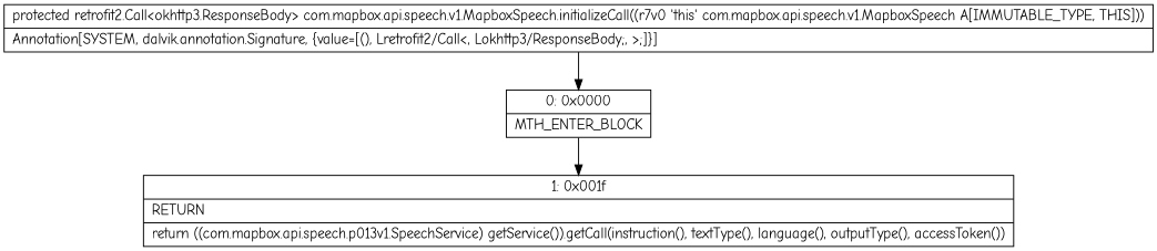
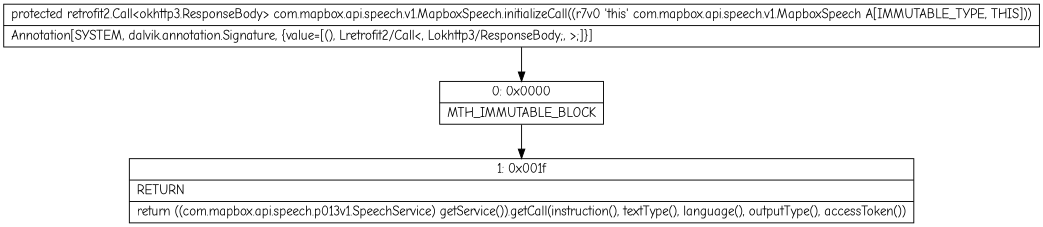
  digraph {
    fontname="Comic Neue"
    node [shape=record fontname="Comic Neue"]
    edge [fontname="Comic Neue"]
-   n1 [label="{0\:\ 0x0000|MTH_ENTER_BLOCK\l}"]
+   n1 [label="{0\:\ 0x0000|MTH_IMMUTABLE_BLOCK\l}"]
    n2 [label="{1\:\ 0x001f|RETURN\l|return ((com.mapbox.api.speech.p013v1.SpeechService) getService()).getCall(instruction(), textType(), language(), outputType(), accessToken())\l}"]
    n3 [label="{protected retrofit2.Call\<okhttp3.ResponseBody\> com.mapbox.api.speech.v1.MapboxSpeech.initializeCall((r7v0 'this' com.mapbox.api.speech.v1.MapboxSpeech A[IMMUTABLE_TYPE, THIS]))  | Annotation[SYSTEM, dalvik.annotation.Signature, \{value=[(), Lretrofit2\/Call\<, Lokhttp3\/ResponseBody;, \>;]\}]\l}"]
    n1 -> n2
    n3 -> n1
  }
